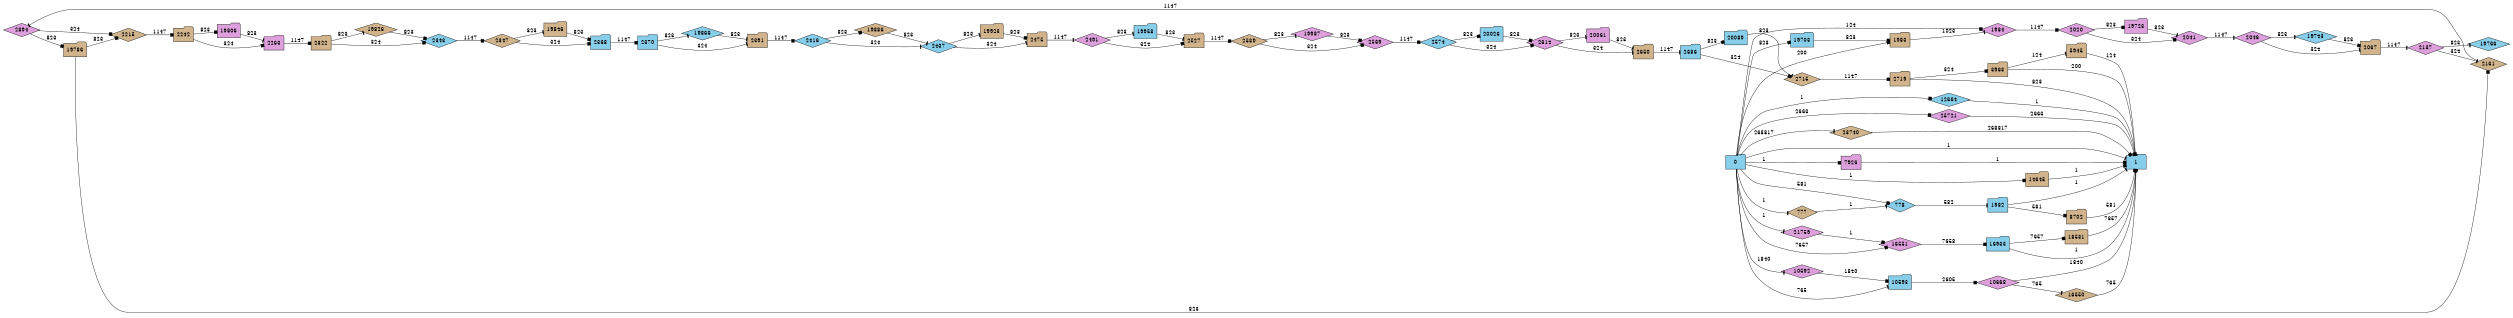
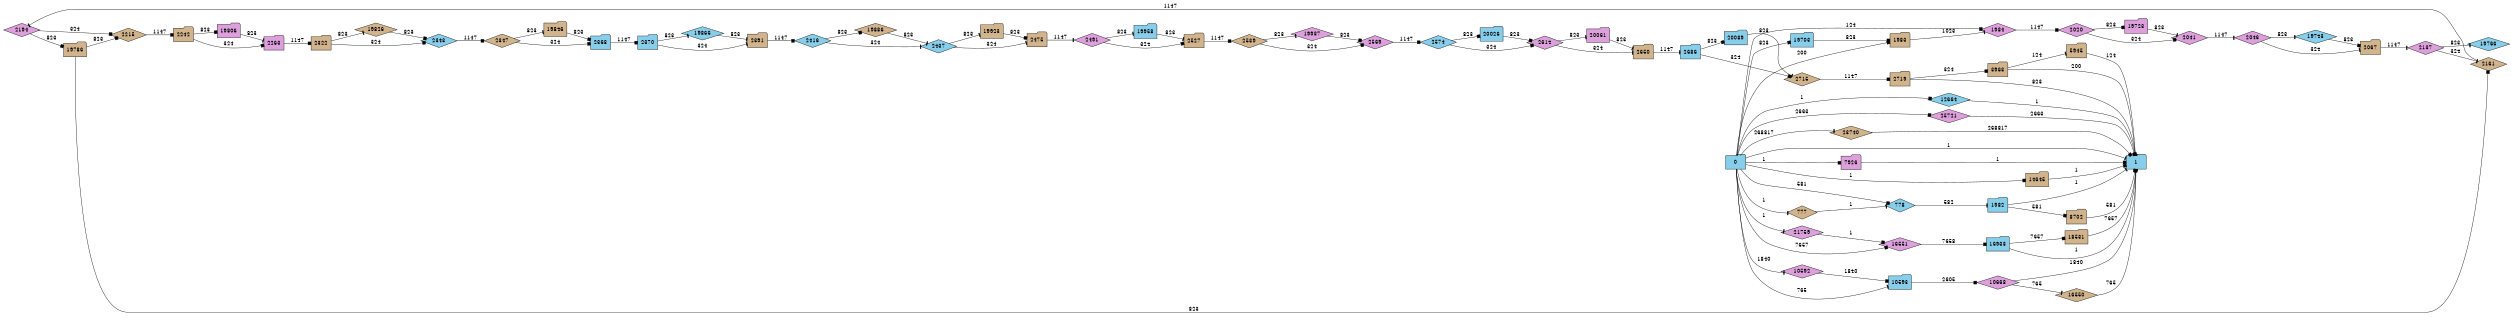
  digraph {
    rankdir=LR
    node [fillcolor=tan shape=diamond style=filled]
    edge [arrowhead=box]
    778 [fillcolor=skyblue]
    777
    1982 [fillcolor=skyblue shape=folder]
    1 [fillcolor=skyblue shape=folder]
    8702 [shape=folder]
    1983 [shape=folder]
    1984 [fillcolor=plum]
    2020 [fillcolor=plum]
    2041 [fillcolor=plum]
    19723 [fillcolor=plum shape=folder]
    2046 [fillcolor=plum]
    2067 [shape=folder]
    19743 [fillcolor=skyblue]
    2137 [fillcolor=plum]
    2161
    19766 [fillcolor=skyblue]
-   2194 [fillcolor=plum label=2894]
+   2194 [fillcolor=plum]
    2215
    19786 [shape=folder]
    2242 [shape=folder]
    2263 [fillcolor=plum shape=folder]
    19806 [fillcolor=plum shape=folder]
    2322 [shape=folder]
    2343 [fillcolor=skyblue]
    19826
    2347
    2368 [fillcolor=skyblue shape=folder]
    19846 [shape=folder]
    2370 [fillcolor=skyblue shape=folder]
    2391 [shape=folder]
    19866 [fillcolor=skyblue]
    2416 [fillcolor=skyblue]
    2437 [fillcolor=skyblue]
    19886
    2475 [shape=folder]
    19923 [shape=folder]
    2491 [fillcolor=plum]
    2527 [shape=folder]
    19958 [fillcolor=skyblue shape=folder]
    2539
    2569 [fillcolor=plum]
    19987 [fillcolor=plum]
    2574 [fillcolor=skyblue]
    2614 [fillcolor=plum]
    20026 [fillcolor=skyblue shape=folder]
    2650 [shape=folder]
    20061 [fillcolor=plum shape=folder]
    2686 [fillcolor=skyblue shape=folder]
    2715
    20089 [fillcolor=skyblue shape=folder]
    2719 [shape=folder]
    3963 [shape=folder]
    5945 [shape=folder]
    7926 [fillcolor=plum shape=folder]
    10592 [fillcolor=plum]
    10593 [fillcolor=skyblue shape=folder]
    10668 [fillcolor=plum]
    16550
    12664 [fillcolor=skyblue]
    14645 [shape=folder]
    16551 [fillcolor=plum]
    16933 [fillcolor=skyblue shape=folder]
    18531 [shape=folder]
    19703 [fillcolor=skyblue shape=folder]
    21759 [fillcolor=plum]
    23740
    25721 [fillcolor=plum]
    0 [fillcolor=skyblue shape=folder]
    778 -> 1982 [arrowhead=tee label=582]
    777 -> 778 [arrowhead=tee label=1]
    1982 -> 1 [arrowhead=tee label=1]
    1982 -> 8702 [label=581]
    8702 -> 1 [label=581]
    1983 -> 1984 [arrowhead=tee label=1023]
    1984 -> 2020 [label=1147]
    2020 -> 2041 [label=324]
    2020 -> 19723 [label=823]
    2041 -> 2046 [arrowhead=tee label=1147]
    19723 -> 2041 [arrowhead=tee label=823]
    2046 -> 2067 [arrowhead=tee label=324]
    2046 -> 19743 [arrowhead=tee label=823]
    2067 -> 2137 [arrowhead=tee label=1147]
    19743 -> 2067 [label=823]
    2137 -> 2161 [arrowhead=tee label=324]
    2137 -> 19766 [arrowhead=tee label=823]
    2161 -> 2194 [arrowhead=tee label=1147]
    2194 -> 2215 [label=324]
    2194 -> 19786 [label=823]
    2215 -> 2242 [label=1147]
    19786 -> 2161 [label=823]
    19786 -> 2215 [label=823]
    2242 -> 2263 [label=324]
    2242 -> 19806 [label=823]
    2263 -> 2322 [label=1147]
    19806 -> 2263 [arrowhead=tee label=823]
    2322 -> 2343 [label=324]
    2322 -> 19826 [arrowhead=tee label=823]
    2343 -> 2347 [label=1147]
    19826 -> 2343 [label=823]
    2347 -> 2368 [label=324]
    2347 -> 19846 [arrowhead=tee label=823]
    2368 -> 2370 [label=1147]
    19846 -> 2368 [label=823]
    2370 -> 2391 [arrowhead=tee label=324]
    2370 -> 19866 [arrowhead=tee label=823]
    2391 -> 2416 [label=1147]
    19866 -> 2391 [arrowhead=tee label=823]
    2416 -> 2437 [arrowhead=tee label=324]
    2416 -> 19886 [label=823]
    2437 -> 2475 [arrowhead=tee label=324]
    2437 -> 19923 [arrowhead=tee label=823]
    19886 -> 2437 [arrowhead=tee label=823]
    2475 -> 2491 [arrowhead=tee label=1147]
    19923 -> 2475 [label=823]
    2491 -> 2527 [label=324]
    2491 -> 19958 [arrowhead=tee label=823]
    2527 -> 2539 [label=1147]
    19958 -> 2527 [arrowhead=tee label=823]
    2539 -> 2569 [label=324]
    2539 -> 19987 [arrowhead=tee label=823]
    2569 -> 2574 [label=1147]
    19987 -> 2569 [label=823]
    2574 -> 2614 [label=324]
    2574 -> 20026 [label=823]
    2614 -> 2650 [arrowhead=tee label=324]
    2614 -> 20061 [arrowhead=tee label=823]
    20026 -> 2614 [label=823]
    2650 -> 2686 [arrowhead=tee label=1147]
    20061 -> 2650 [arrowhead=tee label=823]
    2686 -> 2715 [label=324]
    2686 -> 20089 [label=823]
    2715 -> 2719 [label=1147]
    20089 -> 2715 [arrowhead=tee label=823]
    2719 -> 1 [label=823]
    2719 -> 3963 [label=324]
    3963 -> 1 [arrowhead=tee label=200]
    3963 -> 5945 [arrowhead=tee label=124]
    5945 -> 1 [arrowhead=tee label=124]
    7926 -> 1 [label=1]
    10592 -> 10593 [label=1840]
    10593 -> 10668 [label=2605]
    10668 -> 1 [arrowhead=tee label=1840]
    10668 -> 16550 [arrowhead=tee label=765]
    16550 -> 1 [label=765]
    12664 -> 1 [arrowhead=tee label=1]
    14645 -> 1 [label=1]
    16551 -> 16933 [label=7658]
    16933 -> 1 [arrowhead=tee label=1]
    16933 -> 18531 [label=7657]
    18531 -> 1 [label=7657]
    19703 -> 1983 [label=823]
    21759 -> 16551 [label=1]
    23740 -> 1 [label=268817]
    25721 -> 1 [label=2663]
    0 -> 778 [label=581]
    0 -> 777 [arrowhead=tee label=1]
    0 -> 1 [arrowhead=tee label=1]
    0 -> 1983 [label=200]
    0 -> 1984 [label=124]
    0 -> 7926 [label=1]
    0 -> 10592 [arrowhead=tee label=1840]
    0 -> 10593 [arrowhead=tee label=765]
    0 -> 12664 [label=1]
    0 -> 14645 [label=1]
    0 -> 16551 [label=7657]
    0 -> 19703 [label=823]
    0 -> 21759 [arrowhead=tee label=1]
    0 -> 23740 [arrowhead=tee label=268817]
    0 -> 25721 [label=2663]
  }
